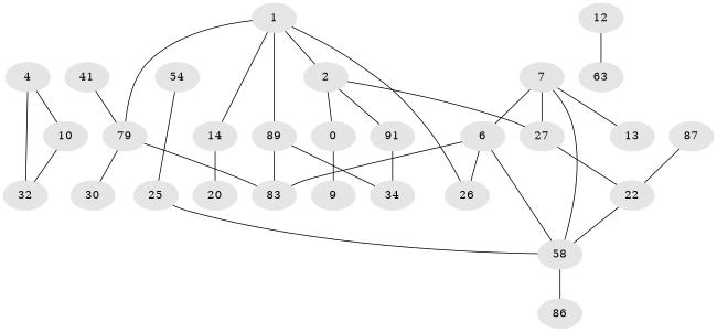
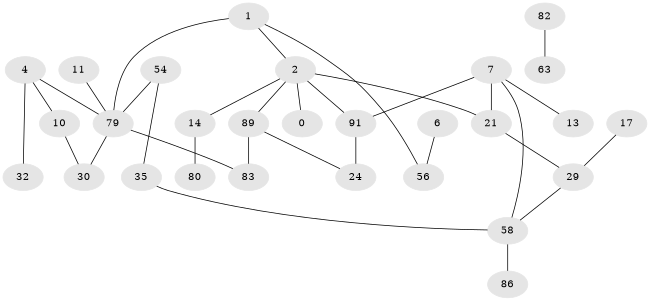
  graph {
    node [color=gray90 style=filled]
    edge [weight=1.0]
    1
    2
-   26
+   26 [label=56]
    n4 [label=79]
    n5 [label=0]
    14
    n7 [label=89]
-   21 [label=27]
+   21
    n9 [label=91]
-   17 [label=87]
-   22
+   17
+   22 [label=29]
    n12 [label=83]
    30
-   9
-   20
-   34
+   20 [label=80]
+   34 [label=24]
    n17 [label=58]
    4
    10
    32
    n21 [label=63]
-   12
+   12 [label=82]
    n23 [label=86]
    6
    7
    13
-   11 [label=41]
-   25
+   11
+   25 [label=35]
    n29 [label=54]
    1 -- 2
    1 -- 26
    1 -- n4
    2 -- n5
-   1 -- 14
-   1 -- n7
+   2 -- 14
+   2 -- n7
    2 -- 21
    2 -- n9
    n4 -- n12
    n4 -- 30
-   n5 -- 9
    14 -- 20
    n7 -- n12
    n7 -- 34
    21 -- 22
    n9 -- 34
    17 -- 22
    22 -- n17
    n17 -- n23
+   4 -- n4
    4 -- 10
    4 -- 32
-   10 -- 32
+   10 -- 30
    12 -- n21
    6 -- 26
-   6 -- n12
-   6 -- n17
    7 -- 21
-   7 -- 6
+   7 -- n9
    7 -- n17
    7 -- 13
    11 -- n4
    25 -- n17
+   n29 -- n4
    n29 -- 25
  }
